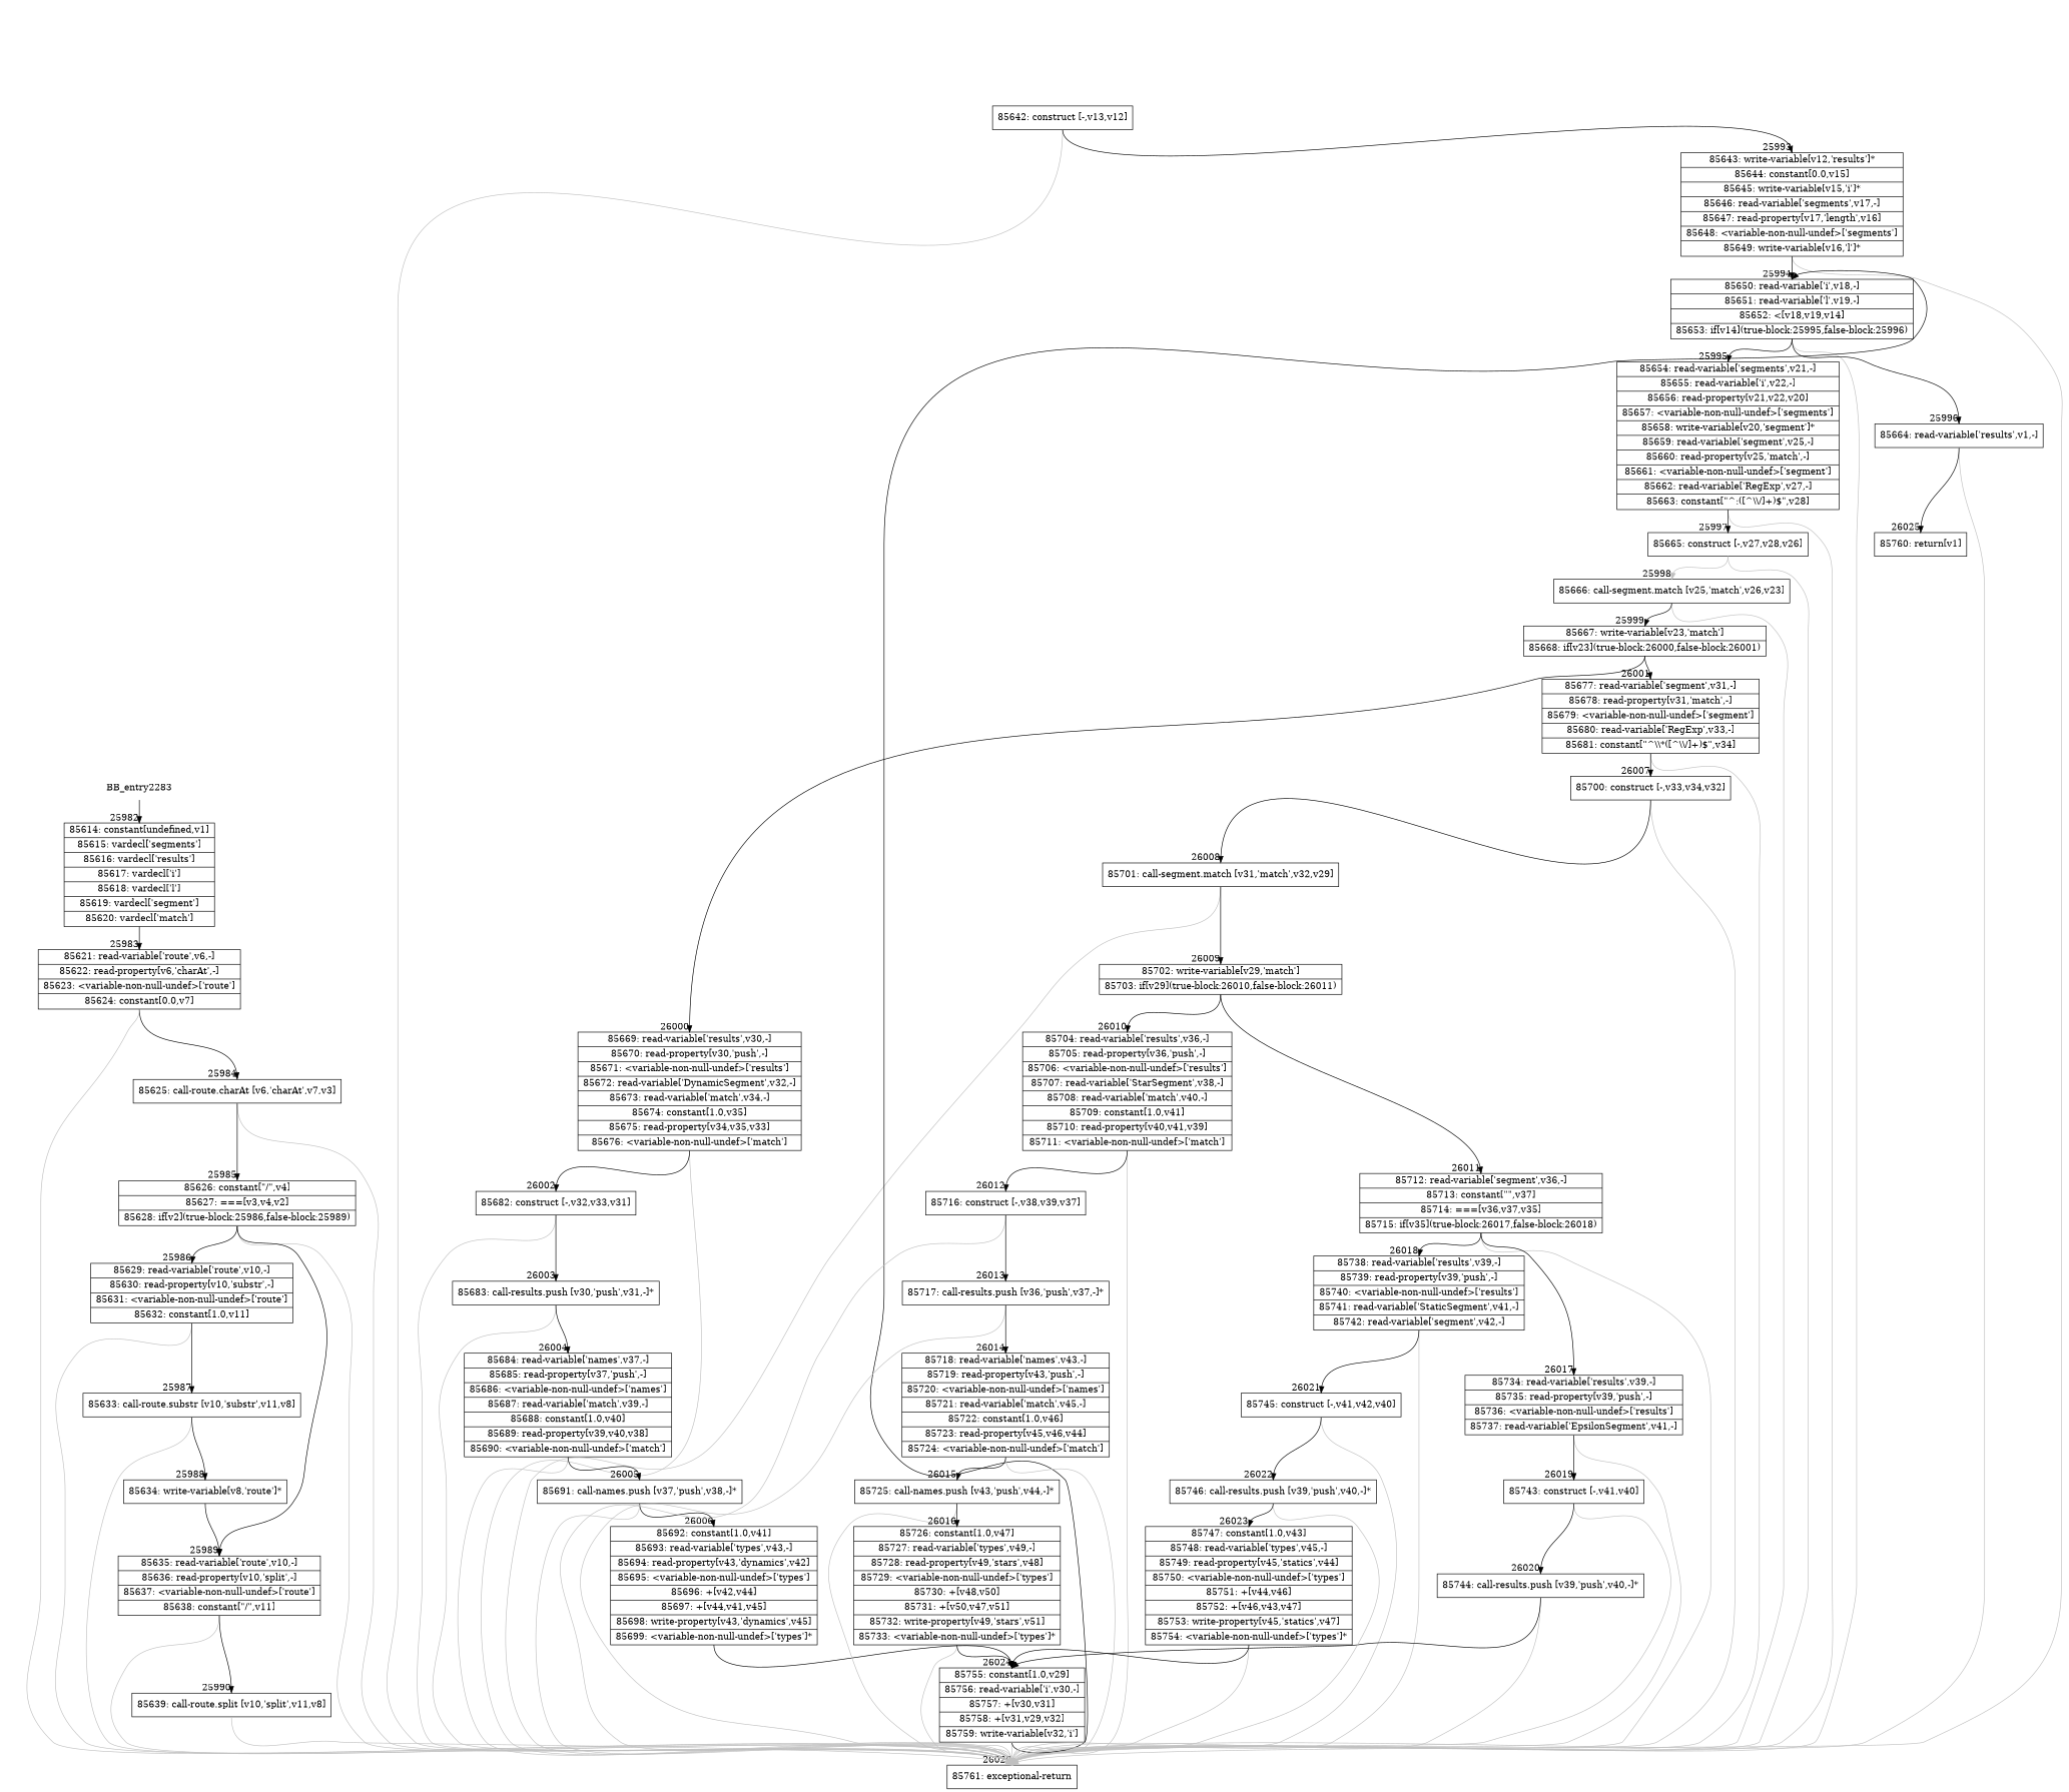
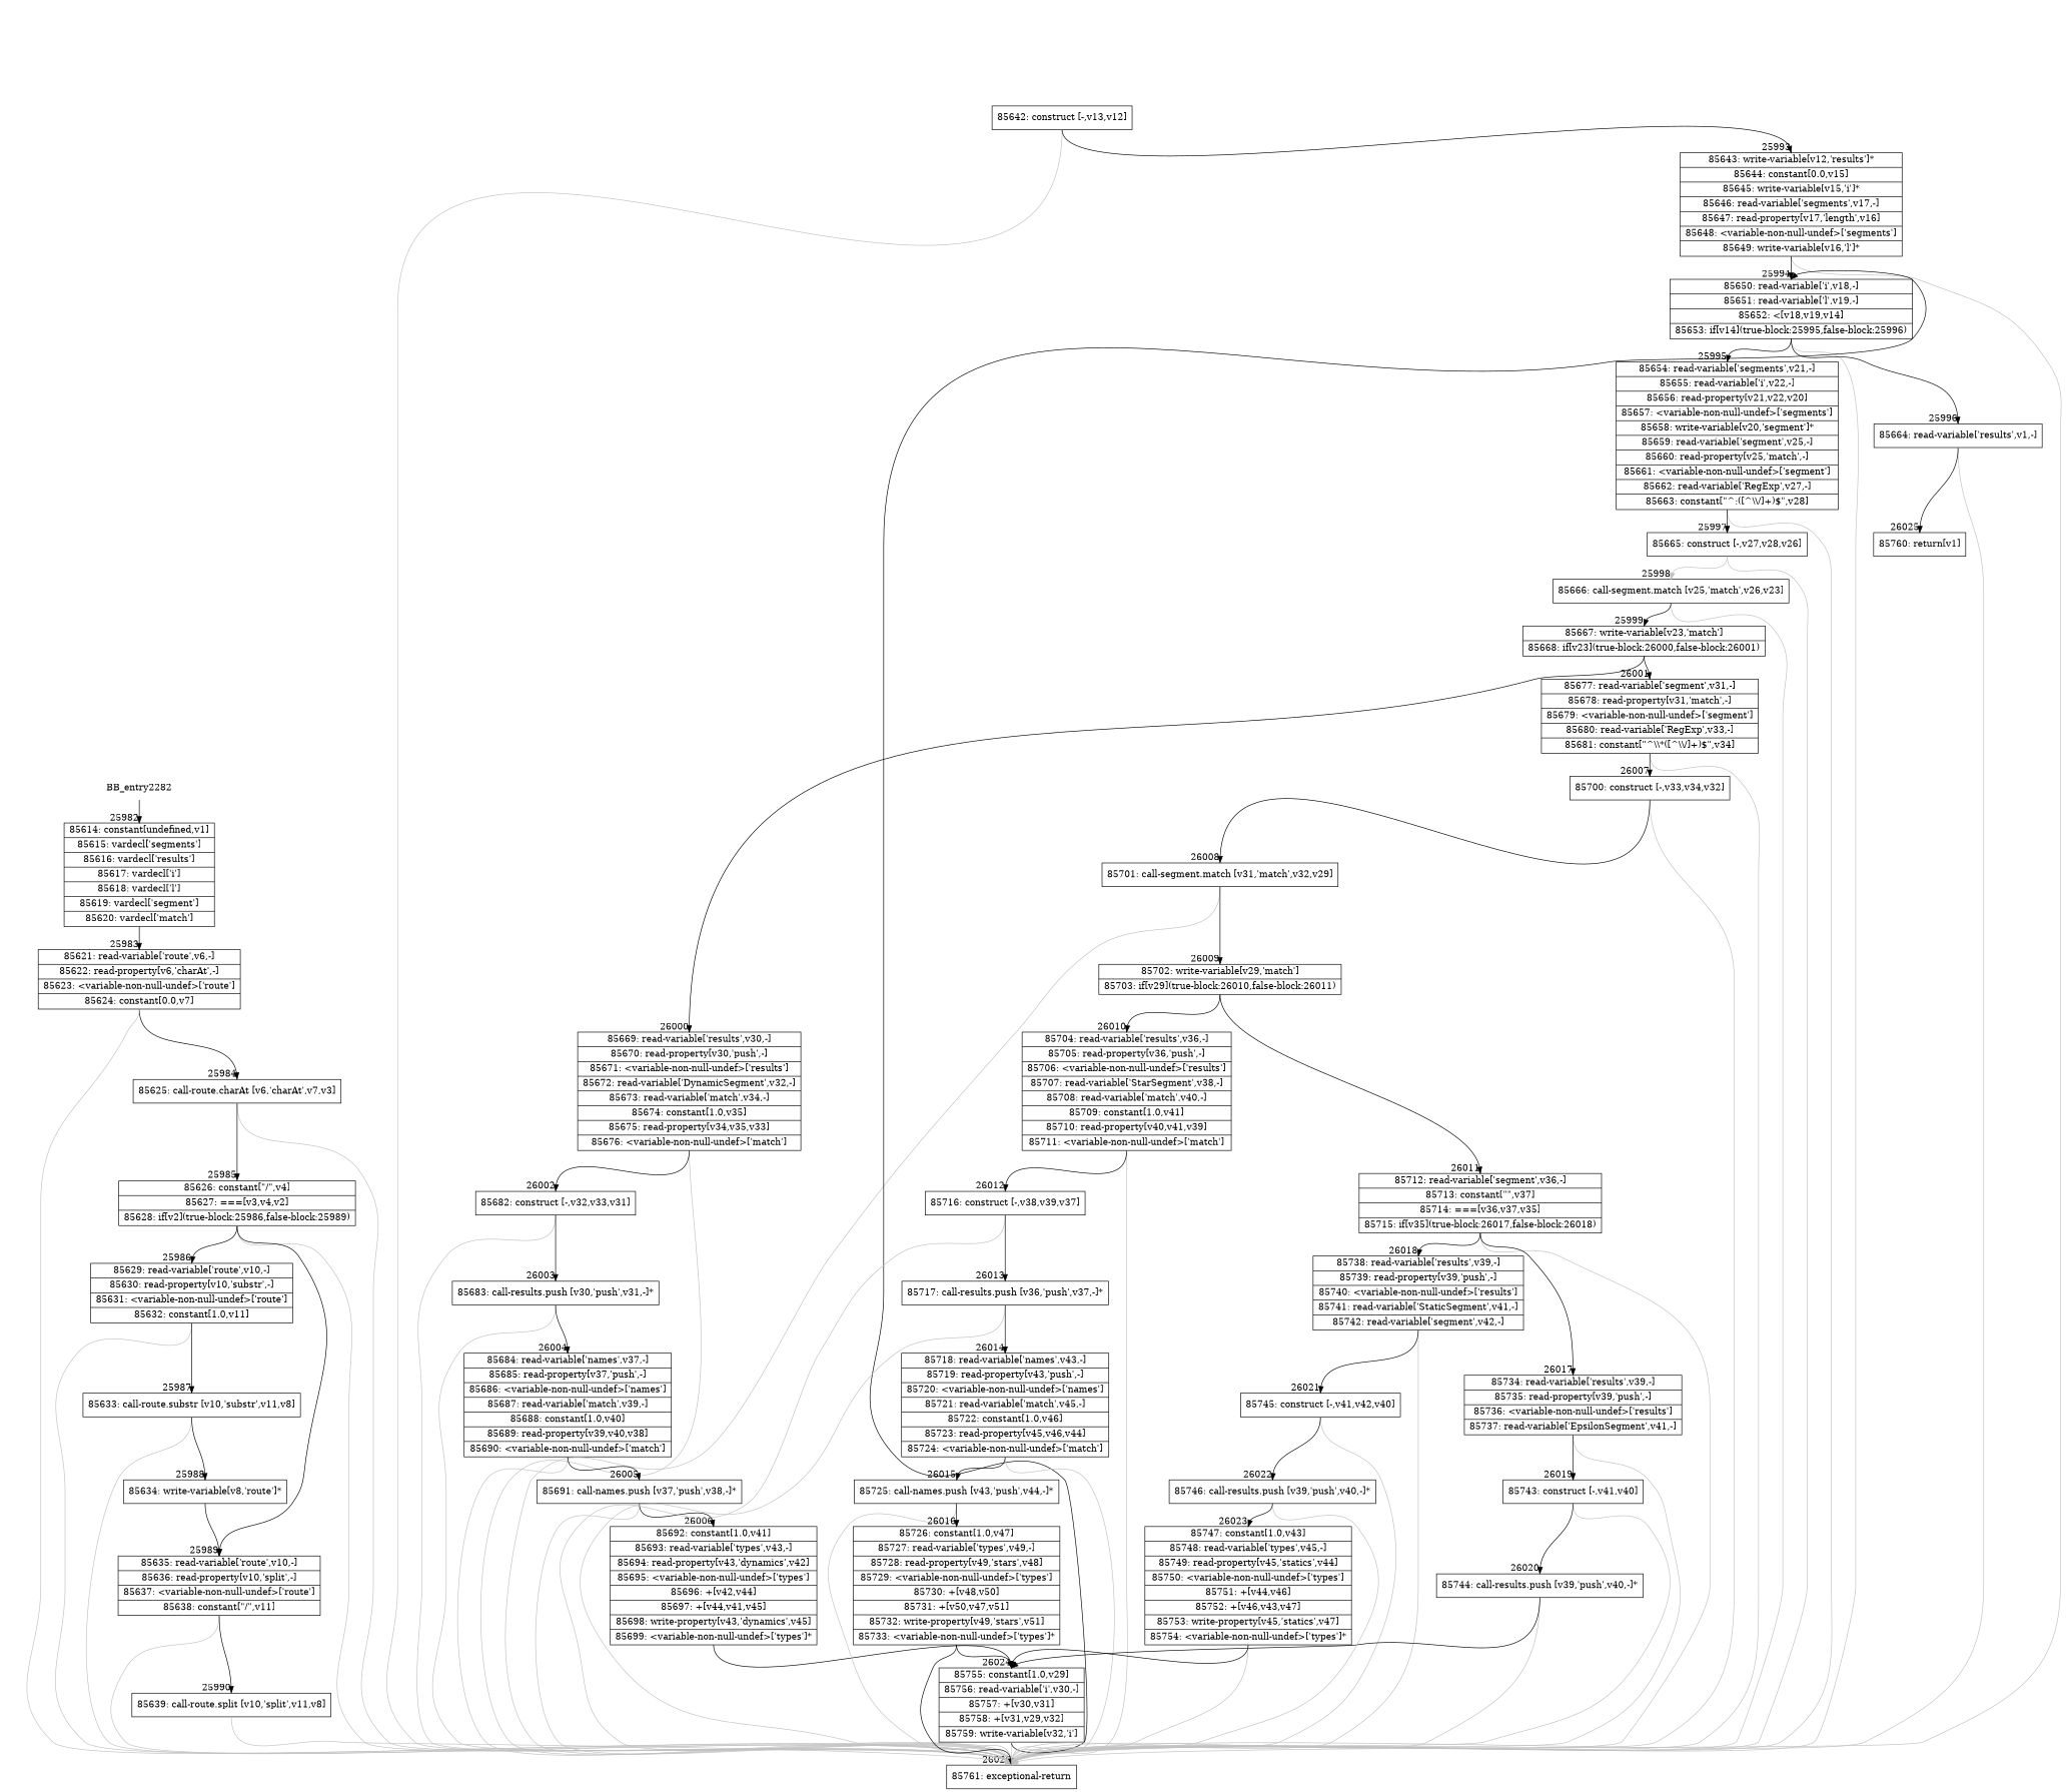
  digraph {
    rankdir=TD
    node [shape=record]
    edge [headport=n tailport=s]
-   BB_entry2283 [shape=none]
+   BB_entry2283 [shape=none label=BB_entry2282]
    n2 [label="{85614: constant[undefined,v1]|85615: vardecl['segments']|85616: vardecl['results']|85617: vardecl['i']|85618: vardecl['l']|85619: vardecl['segment']|85620: vardecl['match']}"]
    n3 [label="{85621: read-variable['route',v6,-]|85622: read-property[v6,'charAt',-]|85623: \<variable-non-null-undef\>['route']|85624: constant[0.0,v7]}"]
    n4 [label="{85625: call-route.charAt [v6,'charAt',v7,v3]}"]
    n5 [label="{85761: exceptional-return}"]
    n6 [label="{85626: constant[\"/\",v4]|85627: ===[v3,v4,v2]|85628: if[v2](true-block:25986,false-block:25989)}"]
    n7 [label="{85629: read-variable['route',v10,-]|85630: read-property[v10,'substr',-]|85631: \<variable-non-null-undef\>['route']|85632: constant[1.0,v11]}"]
    n8 [label="{85635: read-variable['route',v10,-]|85636: read-property[v10,'split',-]|85637: \<variable-non-null-undef\>['route']|85638: constant[\"/\",v11]}"]
    n9 [label="{85633: call-route.substr [v10,'substr',v11,v8]}"]
    n10 [label="{85639: call-route.split [v10,'split',v11,v8]}"]
    n11 [label="{85634: write-variable[v8,'route']*}"]
    n12 [label="{85642: construct [-,v13,v12]}"]
    n13 [label="{85643: write-variable[v12,'results']*|85644: constant[0.0,v15]|85645: write-variable[v15,'i']*|85646: read-variable['segments',v17,-]|85647: read-property[v17,'length',v16]|85648: \<variable-non-null-undef\>['segments']|85649: write-variable[v16,'l']*}"]
    n14 [label="{85650: read-variable['i',v18,-]|85651: read-variable['l',v19,-]|85652: \<[v18,v19,v14]|85653: if[v14](true-block:25995,false-block:25996)}"]
    n15 [label="{85654: read-variable['segments',v21,-]|85655: read-variable['i',v22,-]|85656: read-property[v21,v22,v20]|85657: \<variable-non-null-undef\>['segments']|85658: write-variable[v20,'segment']*|85659: read-variable['segment',v25,-]|85660: read-property[v25,'match',-]|85661: \<variable-non-null-undef\>['segment']|85662: read-variable['RegExp',v27,-]|85663: constant[\"^:([^\\\\/]+)$\",v28]}"]
    n16 [label="{85664: read-variable['results',v1,-]}"]
    n17 [label="{85665: construct [-,v27,v28,v26]}"]
    n18 [label="{85760: return[v1]}"]
    n19 [label="{85666: call-segment.match [v25,'match',v26,v23]}"]
    n20 [label="{85667: write-variable[v23,'match']|85668: if[v23](true-block:26000,false-block:26001)}"]
    n21 [label="{85669: read-variable['results',v30,-]|85670: read-property[v30,'push',-]|85671: \<variable-non-null-undef\>['results']|85672: read-variable['DynamicSegment',v32,-]|85673: read-variable['match',v34,-]|85674: constant[1.0,v35]|85675: read-property[v34,v35,v33]|85676: \<variable-non-null-undef\>['match']}"]
    n22 [label="{85677: read-variable['segment',v31,-]|85678: read-property[v31,'match',-]|85679: \<variable-non-null-undef\>['segment']|85680: read-variable['RegExp',v33,-]|85681: constant[\"^\\\\*([^\\\\/]+)$\",v34]}"]
    n23 [label="{85682: construct [-,v32,v33,v31]}"]
    n24 [label="{85700: construct [-,v33,v34,v32]}"]
    n25 [label="{85683: call-results.push [v30,'push',v31,-]*}"]
    n26 [label="{85701: call-segment.match [v31,'match',v32,v29]}"]
    n27 [label="{85684: read-variable['names',v37,-]|85685: read-property[v37,'push',-]|85686: \<variable-non-null-undef\>['names']|85687: read-variable['match',v39,-]|85688: constant[1.0,v40]|85689: read-property[v39,v40,v38]|85690: \<variable-non-null-undef\>['match']}"]
    n28 [label="{85702: write-variable[v29,'match']|85703: if[v29](true-block:26010,false-block:26011)}"]
    n29 [label="{85691: call-names.push [v37,'push',v38,-]*}"]
    n30 [label="{85692: constant[1.0,v41]|85693: read-variable['types',v43,-]|85694: read-property[v43,'dynamics',v42]|85695: \<variable-non-null-undef\>['types']|85696: +[v42,v44]|85697: +[v44,v41,v45]|85698: write-property[v43,'dynamics',v45]|85699: \<variable-non-null-undef\>['types']*}"]
    n31 [label="{85755: constant[1.0,v29]|85756: read-variable['i',v30,-]|85757: +[v30,v31]|85758: +[v31,v29,v32]|85759: write-variable[v32,'i']}"]
    n32 [label="{85704: read-variable['results',v36,-]|85705: read-property[v36,'push',-]|85706: \<variable-non-null-undef\>['results']|85707: read-variable['StarSegment',v38,-]|85708: read-variable['match',v40,-]|85709: constant[1.0,v41]|85710: read-property[v40,v41,v39]|85711: \<variable-non-null-undef\>['match']}"]
    n33 [label="{85712: read-variable['segment',v36,-]|85713: constant[\"\",v37]|85714: ===[v36,v37,v35]|85715: if[v35](true-block:26017,false-block:26018)}"]
    n34 [label="{85716: construct [-,v38,v39,v37]}"]
    n35 [label="{85734: read-variable['results',v39,-]|85735: read-property[v39,'push',-]|85736: \<variable-non-null-undef\>['results']|85737: read-variable['EpsilonSegment',v41,-]}"]
    n36 [label="{85738: read-variable['results',v39,-]|85739: read-property[v39,'push',-]|85740: \<variable-non-null-undef\>['results']|85741: read-variable['StaticSegment',v41,-]|85742: read-variable['segment',v42,-]}"]
    n37 [label="{85717: call-results.push [v36,'push',v37,-]*}"]
    n38 [label="{85743: construct [-,v41,v40]}"]
    n39 [label="{85745: construct [-,v41,v42,v40]}"]
    n40 [label="{85718: read-variable['names',v43,-]|85719: read-property[v43,'push',-]|85720: \<variable-non-null-undef\>['names']|85721: read-variable['match',v45,-]|85722: constant[1.0,v46]|85723: read-property[v45,v46,v44]|85724: \<variable-non-null-undef\>['match']}"]
    n41 [label="{85744: call-results.push [v39,'push',v40,-]*}"]
    n42 [label="{85746: call-results.push [v39,'push',v40,-]*}"]
    n43 [label="{85725: call-names.push [v43,'push',v44,-]*}"]
    n44 [label="{85726: constant[1.0,v47]|85727: read-variable['types',v49,-]|85728: read-property[v49,'stars',v48]|85729: \<variable-non-null-undef\>['types']|85730: +[v48,v50]|85731: +[v50,v47,v51]|85732: write-property[v49,'stars',v51]|85733: \<variable-non-null-undef\>['types']*}"]
    n45 [label="{85747: constant[1.0,v43]|85748: read-variable['types',v45,-]|85749: read-property[v45,'statics',v44]|85750: \<variable-non-null-undef\>['types']|85751: +[v44,v46]|85752: +[v46,v43,v47]|85753: write-property[v45,'statics',v47]|85754: \<variable-non-null-undef\>['types']*}"]
    BB_entry2283 -> n2 [headlabel="    25982"]
    n2 -> n3 [headlabel="      25983"]
    n3 -> n4 [headlabel="      25984"]
    n3 -> n5 [color=gray headlabel="      26026"]
    n4 -> n5 [color=gray]
    n4 -> n6 [headlabel="      25985"]
    n6 -> n5 [color=gray]
    n6 -> n7 [headlabel="      25986"]
    n6 -> n8 [headlabel="      25989"]
    n7 -> n5 [color=gray]
    n7 -> n9 [headlabel="      25987"]
    n8 -> n5 [color=gray]
    n8 -> n10 [headlabel="      25990"]
    n9 -> n5 [color=gray]
    n9 -> n11 [headlabel="      25988"]
    n10 -> n5 [color=gray]
    n11 -> n8
    n12 -> n5 [color=gray]
    n12 -> n13 [headlabel="      25993"]
    n13 -> n5 [color=gray]
    n13 -> n14 [headlabel="      25994"]
    n14 -> n5 [color=gray]
    n14 -> n15 [headlabel="      25995"]
    n14 -> n16 [headlabel="      25996"]
    n15 -> n5 [color=gray]
    n15 -> n17 [headlabel="      25997"]
    n16 -> n5 [color=gray]
    n16 -> n18 [headlabel="      26025"]
    n17 -> n5 [color=gray]
    n17 -> n19 [color=gray headlabel="      25998"]
    n19 -> n5 [color=gray]
    n19 -> n20 [headlabel="      25999"]
    n20 -> n21 [headlabel="      26000"]
    n20 -> n22 [headlabel="      26001"]
    n21 -> n5 [color=gray]
    n21 -> n23 [headlabel="      26002"]
    n22 -> n5 [color=gray]
    n22 -> n24 [headlabel="      26007"]
    n23 -> n5 [color=gray]
    n23 -> n25 [headlabel="      26003"]
    n24 -> n5 [color=gray]
    n24 -> n26 [headlabel="      26008"]
    n25 -> n5 [color=gray]
    n25 -> n27 [headlabel="      26004"]
    n26 -> n5 [color=gray]
    n26 -> n28 [headlabel="      26009"]
    n27 -> n5 [color=gray]
    n27 -> n29 [headlabel="      26005"]
    n28 -> n32 [headlabel="      26010"]
    n28 -> n33 [headlabel="      26011"]
    n29 -> n5 [color=gray]
    n29 -> n30 [headlabel="      26006"]
    n30 -> n31 [headlabel="      26024"]
    n31 -> n5 [color=gray]
    n31 -> n14
    n32 -> n5 [color=gray]
    n32 -> n34 [headlabel="      26012"]
    n33 -> n5 [color=gray]
    n33 -> n35 [headlabel="      26017"]
    n33 -> n36 [headlabel="      26018"]
    n34 -> n5 [color=gray]
    n34 -> n37 [headlabel="      26013"]
    n35 -> n5 [color=gray]
    n35 -> n38 [headlabel="      26019"]
    n36 -> n5 [color=gray]
    n36 -> n39 [headlabel="      26021"]
    n37 -> n5 [color=gray]
    n37 -> n40 [headlabel="      26014"]
    n38 -> n5 [color=gray]
    n38 -> n41 [headlabel="      26020"]
    n39 -> n5 [color=gray]
    n39 -> n42 [headlabel="      26022"]
    n40 -> n5 [color=gray]
    n40 -> n43 [headlabel="      26015"]
    n41 -> n5 [color=gray]
    n41 -> n31
    n42 -> n5 [color=gray]
    n42 -> n45 [headlabel="      26023"]
    n43 -> n5 [color=gray]
    n43 -> n44 [headlabel="      26016"]
-   n44 -> n5 [color=gray]
+   n44 -> n5 [color=black]
    n44 -> n31
    n45 -> n5 [color=gray]
    n45 -> n31
  }
